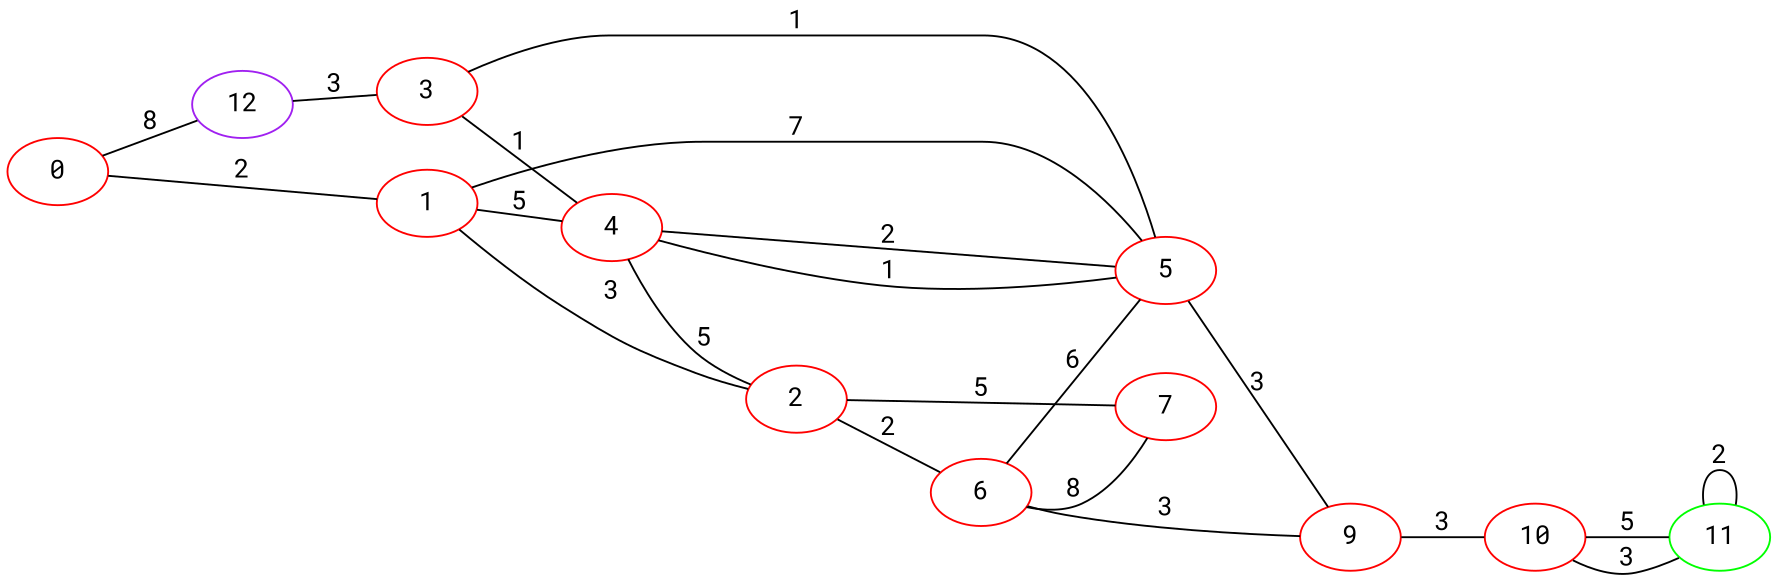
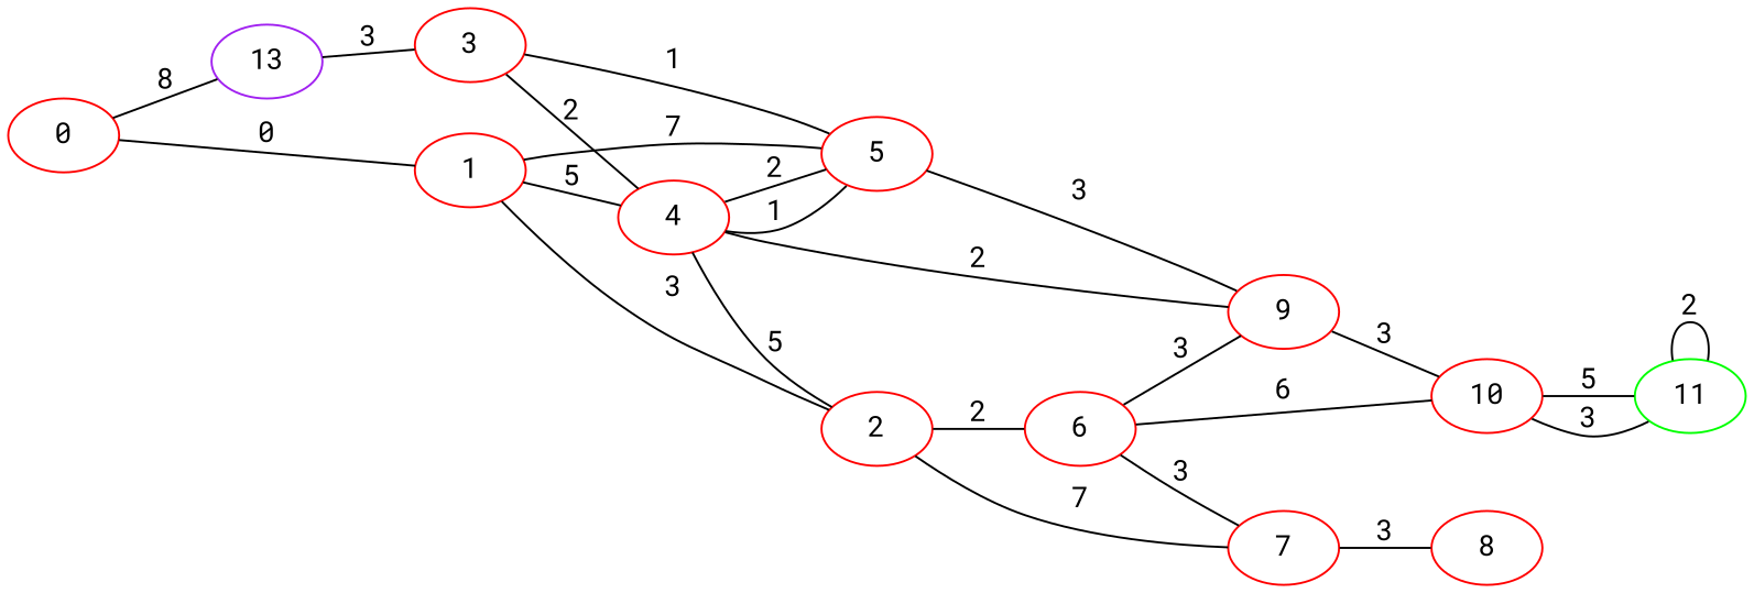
  graph {
    fontname="Roboto Mono"
    rankdir=LR
    node [color=red fontname="Roboto Mono" weight=1]
    edge [fontname="Roboto Mono"]
    0
    1
-   12 [color=purple weight=4]
+   12 [color=purple weight=4 label=13]
    2
    4
    5
    6
    7
    3
    9
    10
+   8
    11 [color=green weight=2]
-   0 -- 1 [label=2]
+   0 -- 1 [label=0]
    0 -- 12 [label=8]
    1 -- 2 [label=3]
    1 -- 4 [label=5]
    1 -- 5 [label=7]
    12 -- 3 [label=3]
    2 -- 6 [label=2]
-   2 -- 7 [label=5]
+   2 -- 7 [label=7]
    4 -- 2 [label=5]
    4 -- 5 [label=2]
    4 -- 5 [label=1]
+   4 -- 9 [label=2]
    5 -- 9 [label=3]
-   6 -- 7 [label=8]
+   6 -- 7 [label=3]
    6 -- 9 [label=3]
-   6 -- 5 [label=6]
-   3 -- 4 [label=1]
+   6 -- 10 [label=6]
+   7 -- 8 [label=3]
+   3 -- 4 [label=2]
    3 -- 5 [label=1]
    9 -- 10 [label=3]
    10 -- 11 [label=5]
    10 -- 11 [label=3]
    11 -- 11 [label=2]
  }
